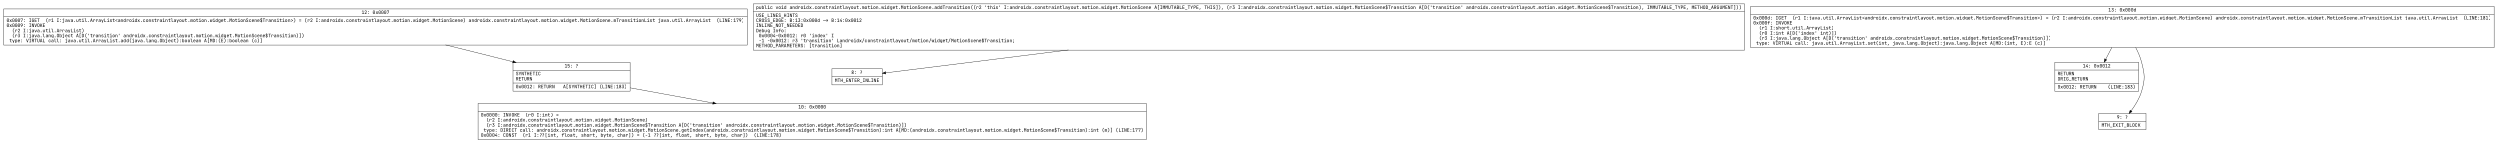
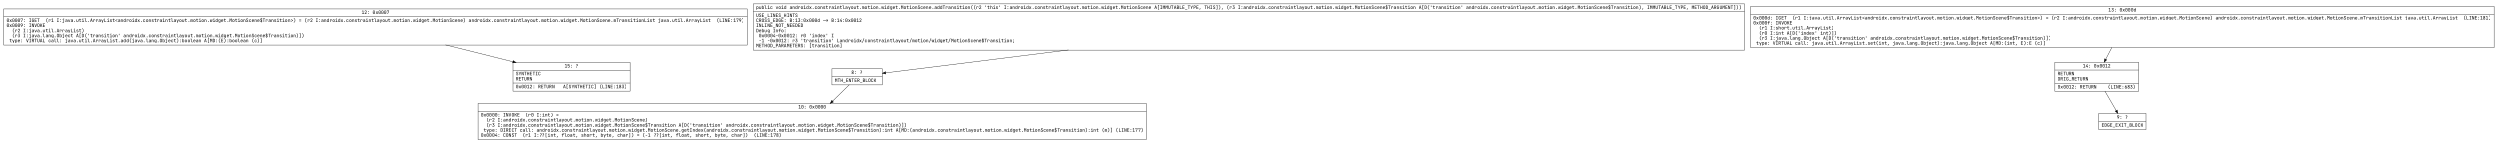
  digraph {
    fontname="JetBrains Mono"
    node [fontname="JetBrains Mono" shape=record]
    edge [fontname="JetBrains Mono"]
-   n1 [label="{8\:\ ?|MTH_ENTER_INLINE\l}"]
+   n1 [label="{8\:\ ?|MTH_ENTER_BLOCK\l}"]
    n2 [label="{10\:\ 0x0000|0x0000: INVOKE  (r0 I:int) = \l  (r2 I:androidx.constraintlayout.motion.widget.MotionScene)\l  (r3 I:androidx.constraintlayout.motion.widget.MotionScene$Transition A[D('transition' androidx.constraintlayout.motion.widget.MotionScene$Transition)])\l type: DIRECT call: androidx.constraintlayout.motion.widget.MotionScene.getIndex(androidx.constraintlayout.motion.widget.MotionScene$Transition):int A[MD:(androidx.constraintlayout.motion.widget.MotionScene$Transition):int (m)] (LINE:177)\l0x0004: CONST  (r1 I:??[int, float, short, byte, char]) = (\-1 ??[int, float, short, byte, char])  (LINE:178)\l}"]
    n3 [label="{12\:\ 0x0007|0x0007: IGET  (r1 I:java.util.ArrayList\<androidx.constraintlayout.motion.widget.MotionScene$Transition\>) = (r2 I:androidx.constraintlayout.motion.widget.MotionScene) androidx.constraintlayout.motion.widget.MotionScene.mTransitionList java.util.ArrayList  (LINE:179)\l0x0009: INVOKE  \l  (r2 I:java.util.ArrayList)\l  (r3 I:java.lang.Object A[D('transition' androidx.constraintlayout.motion.widget.MotionScene$Transition)])\l type: VIRTUAL call: java.util.ArrayList.add(java.lang.Object):boolean A[MD:(E):boolean (c)]\l}"]
    n4 [label="{15\:\ ?|SYNTHETIC\lRETURN\l|0x0012: RETURN   A[SYNTHETIC] (LINE:183)\l}"]
    n5 [label="{13\:\ 0x000d|0x000d: IGET  (r1 I:java.util.ArrayList\<androidx.constraintlayout.motion.widget.MotionScene$Transition\>) = (r2 I:androidx.constraintlayout.motion.widget.MotionScene) androidx.constraintlayout.motion.widget.MotionScene.mTransitionList java.util.ArrayList  (LINE:181)\l0x000f: INVOKE  \l  (r1 I:short.util.ArrayList)\l  (r0 I:int A[D('index' int)])\l  (r3 I:java.lang.Object A[D('transition' androidx.constraintlayout.motion.widget.MotionScene$Transition)])\l type: VIRTUAL call: java.util.ArrayList.set(int, java.lang.Object):java.lang.Object A[MD:(int, E):E (c)]\l}"]
-   n6 [label="{14\:\ 0x0012|RETURN\lORIG_RETURN\l|0x0012: RETURN    (LINE:183)\l}"]
-   n7 [label="{9\:\ ?|MTH_EXIT_BLOCK\l}"]
+   n6 [label="{14\:\ 0x0012|RETURN\lORIG_RETURN\l|0x0012: RETURN    (LINE:683)\l}"]
+   n7 [label="{9\:\ ?|EDGE_EXIT_BLOCK\l}"]
    n8 [label="{public void androidx.constraintlayout.motion.widget.MotionScene.addTransition((r2 'this' I:androidx.constraintlayout.motion.widget.MotionScene A[IMMUTABLE_TYPE, THIS]), (r3 I:androidx.constraintlayout.motion.widget.MotionScene$Transition A[D('transition' androidx.constraintlayout.motion.widget.MotionScene$Transition), IMMUTABLE_TYPE, METHOD_ARGUMENT]))  | USE_LINES_HINTS\lCROSS_EDGE: B:13:0x000d \-\> B:14:0x0012\lINLINE_NOT_NEEDED\lDebug Info:\l  0x0004\-0x0012: r0 'index' I\l  \-1 \-0x0012: r3 'transition' Landroidx\/constraintlayout\/motion\/widget\/MotionScene$Transition;\lMETHOD_PARAMETERS: [transition]\l}"]
-   n4 -> n2
+   n1 -> n2
    n3 -> n4
    n5 -> n6
-   n5 -> n7
+   n6 -> n7
    n8 -> n1
  }
